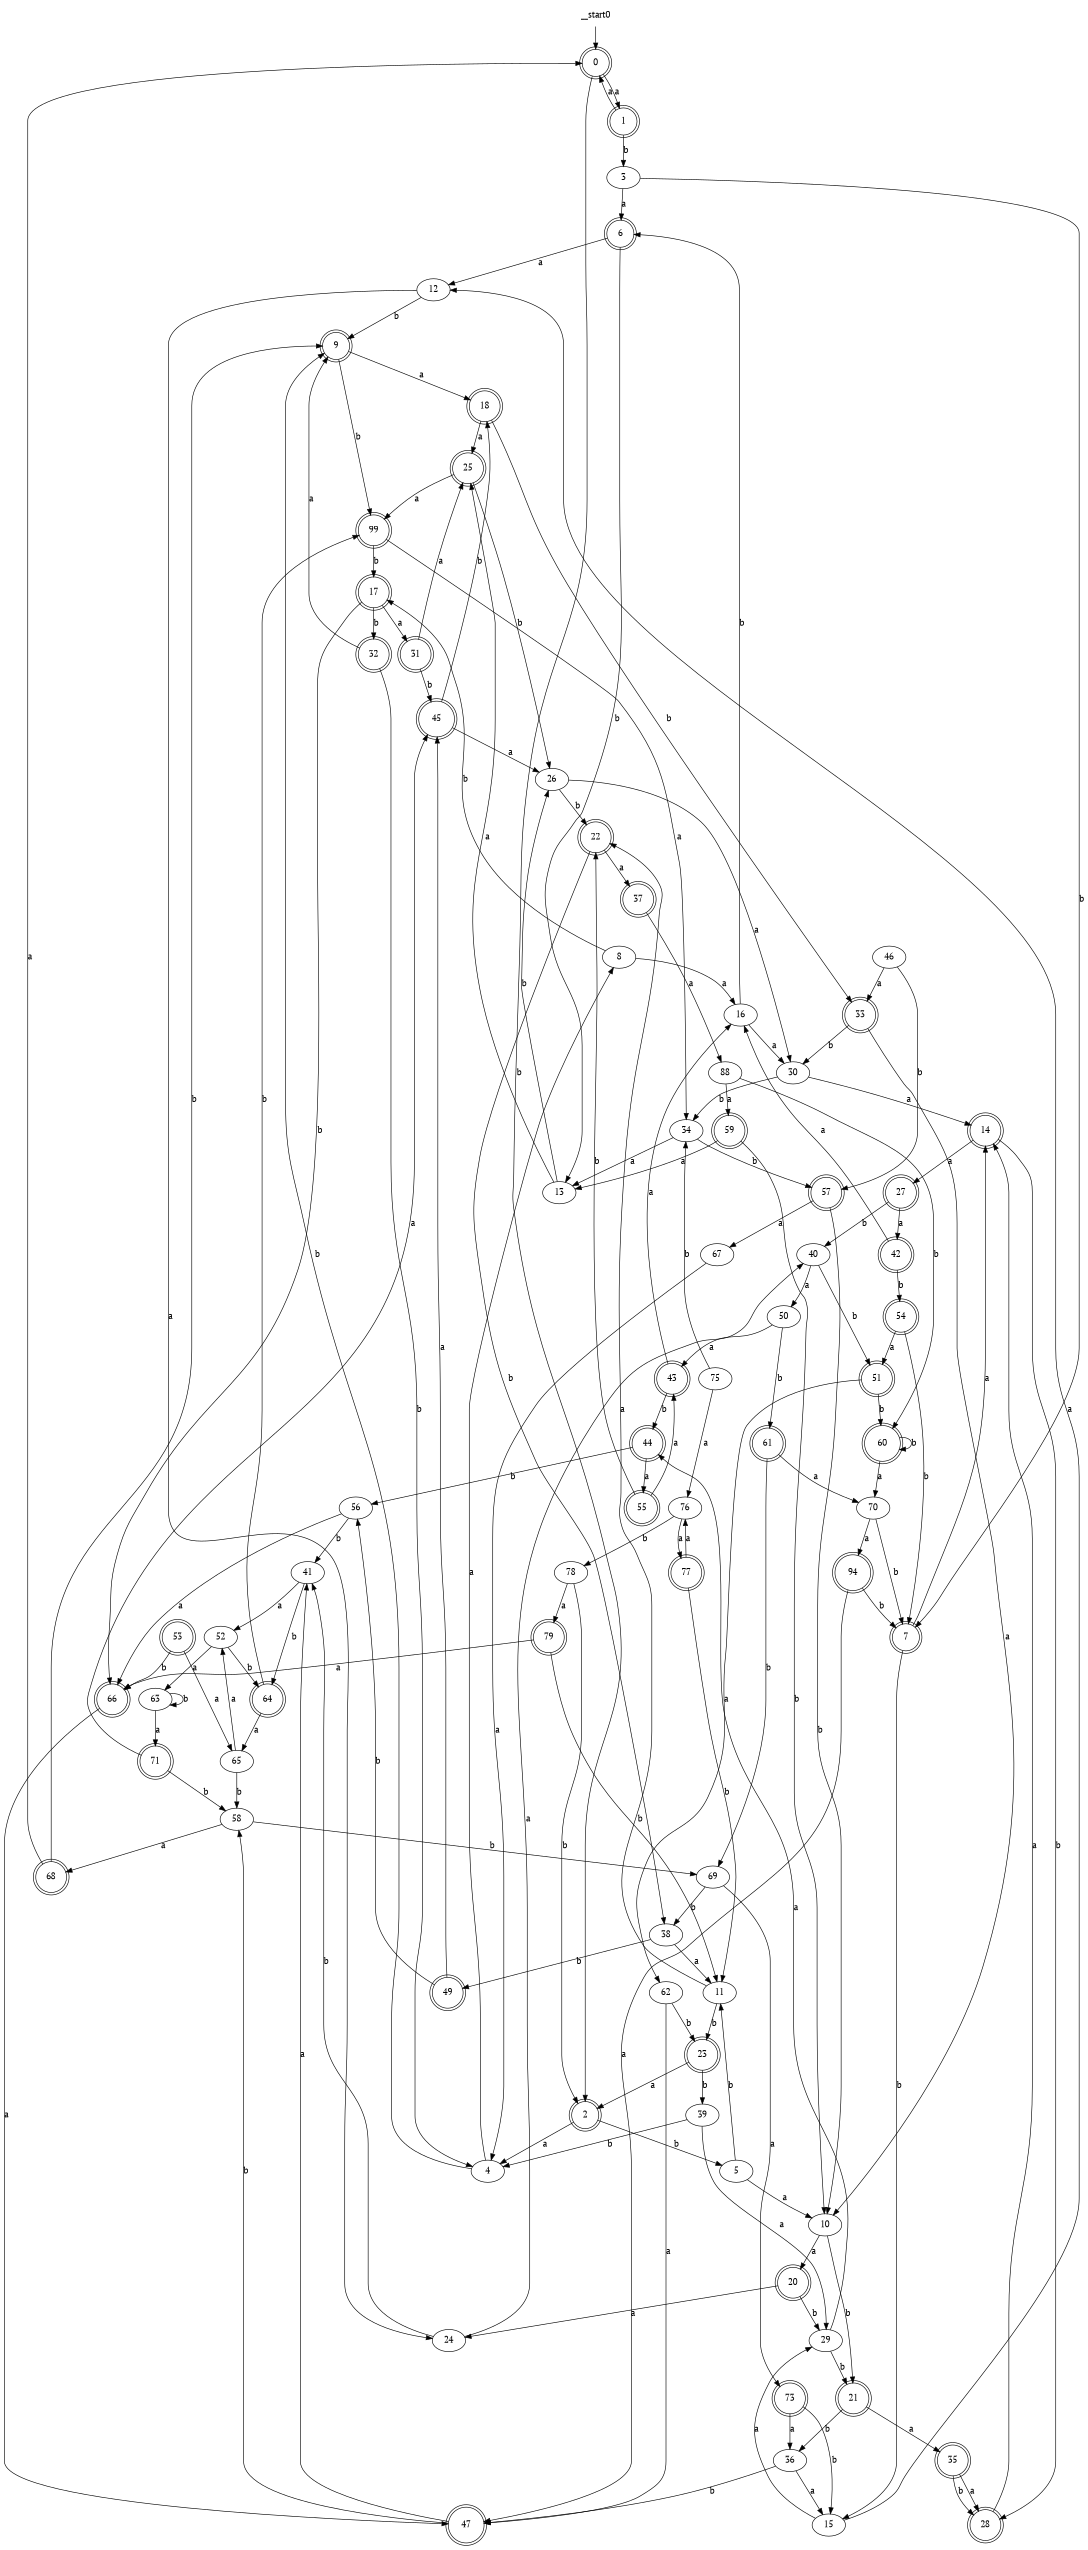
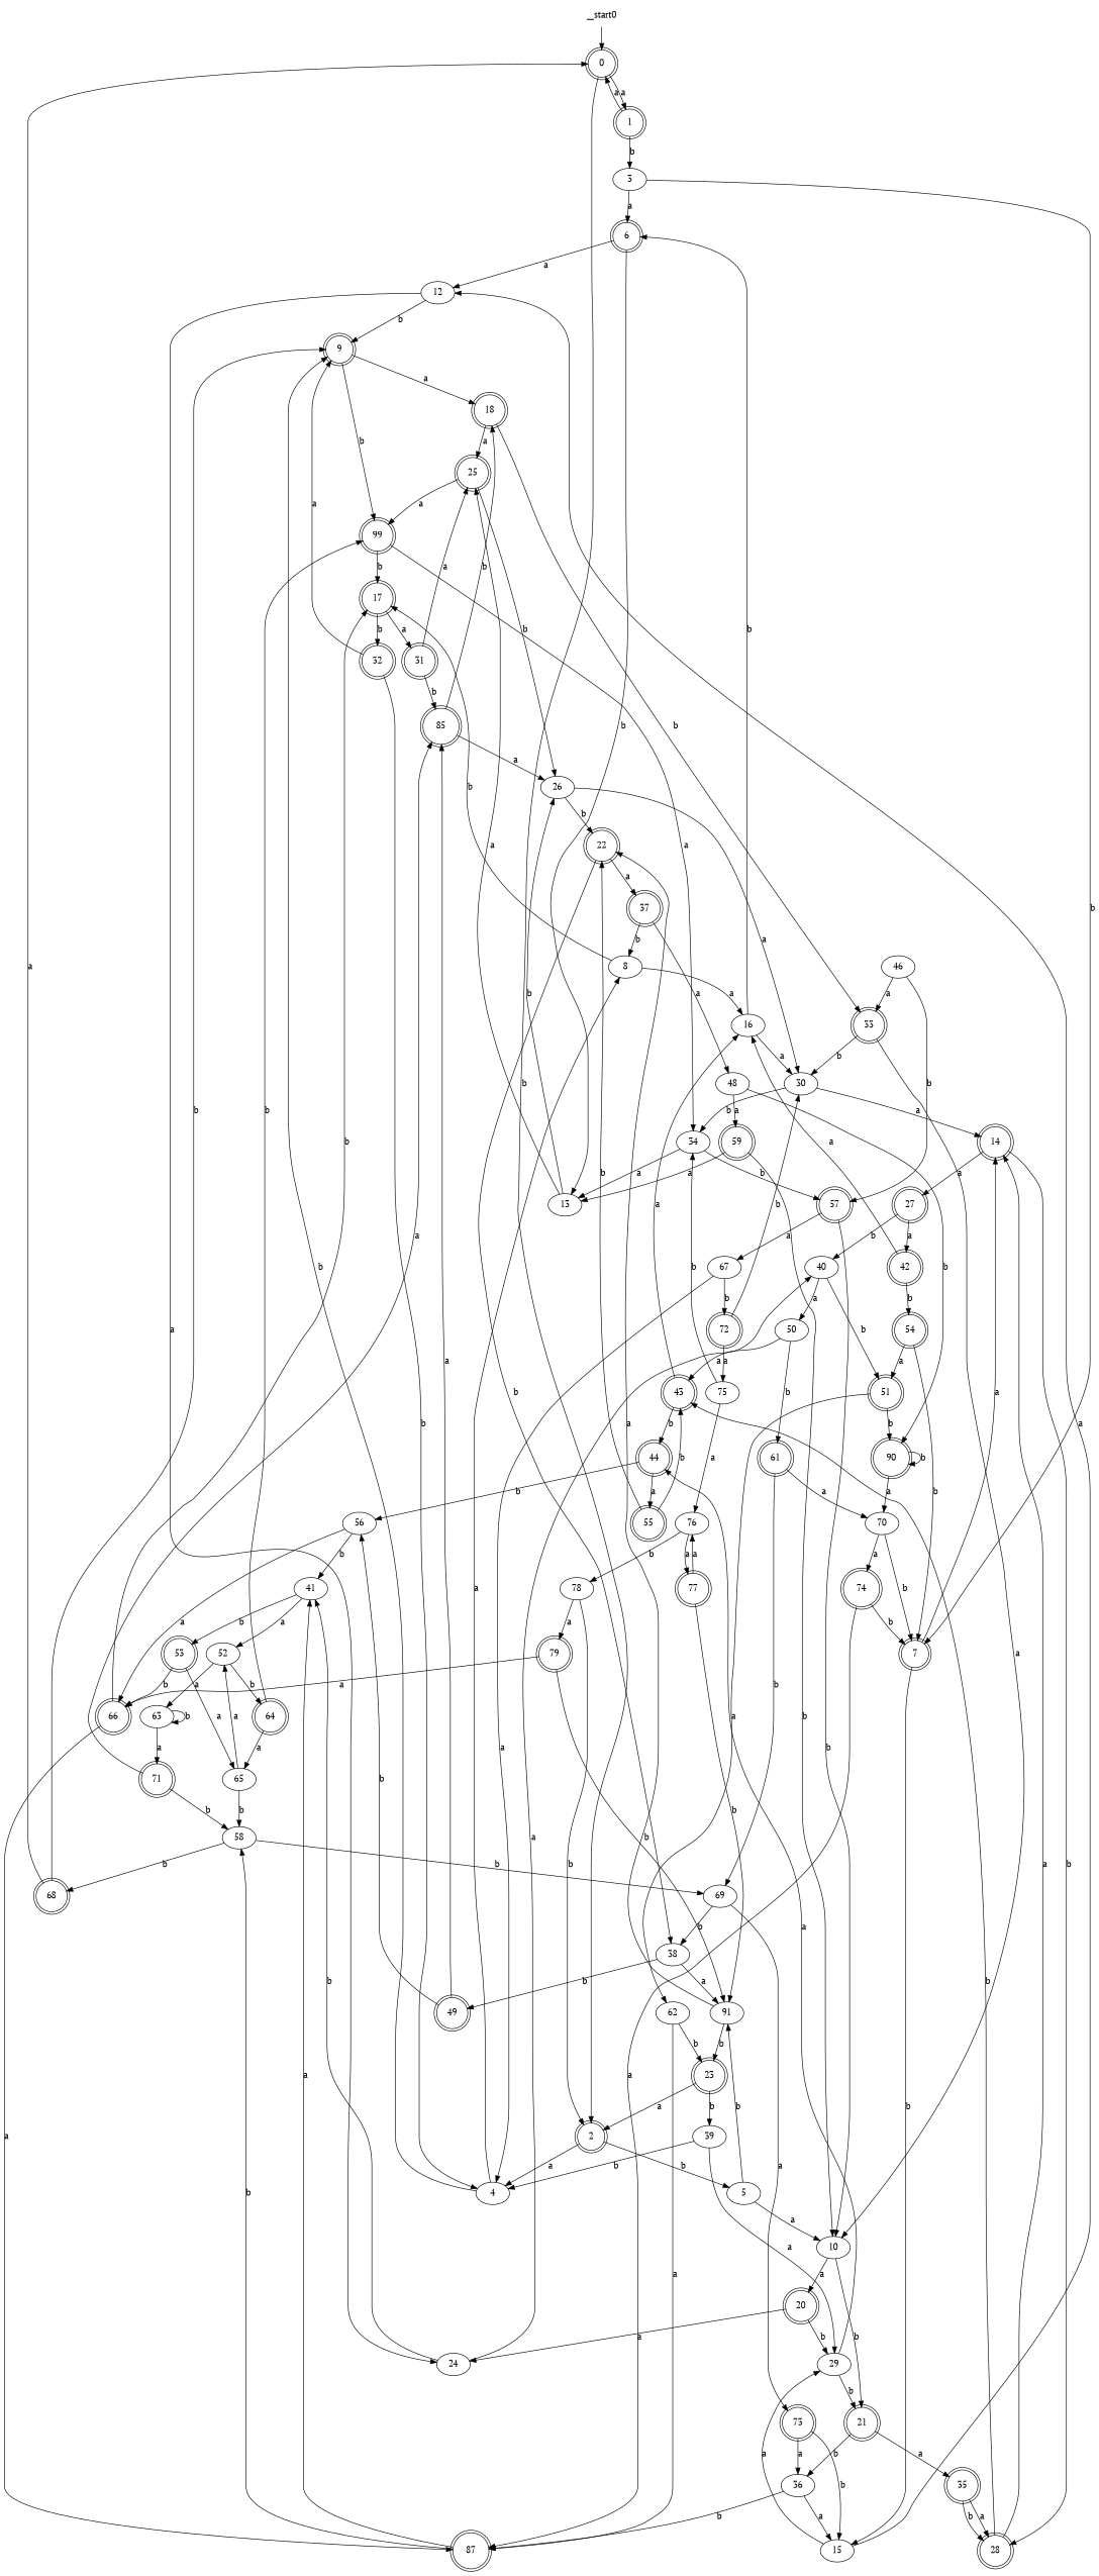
  digraph {
    fontname="PT Serif"
    node [fontname="PT Serif" shape=doublecircle]
    edge [fontname="PT Serif"]
    __start0 [shape=none]
    0
    1
    2
    3 [shape=""]
    4 [shape=""]
    5 [shape=""]
    6
    7
    8 [shape=""]
    9
    10 [shape=""]
-   11 [shape=""]
+   11 [label=91 shape=""]
    12 [shape=""]
    13 [shape=""]
    14
    15 [shape=""]
    16 [shape=""]
    17
    18
    n21 [label=99]
    20
    21
    22
    23
    24 [shape=""]
    25
    26 [shape=""]
    27
    28
    29 [shape=""]
    30 [shape=""]
    31
    32
    33
    34 [shape=""]
    35
    36 [shape=""]
    37
    38 [shape=""]
    39 [shape=""]
    40 [shape=""]
    41 [shape=""]
    42
    43
    44
-   45
+   45 [label=85]
    57
-   47
-   48 [label=88 shape=""]
+   47 [label=87]
+   48 [shape=""]
    49
    50 [shape=""]
    51
    52 [shape=""]
    53
    54
    55
    56 [shape=""]
    46 [shape=""]
    58 [shape=""]
    59
-   60
+   60 [label=90]
    61
    62 [shape=""]
    63 [shape=""]
    64
    65 [shape=""]
    66
    67 [shape=""]
    68
    69 [shape=""]
    70 [shape=""]
    71
+   72
    73
-   74 [label=94]
+   74
    75 [shape=""]
    76 [shape=""]
    77
    78 [shape=""]
    79
    __start0 -> 0
    0 -> 1 [label=a]
    0 -> 2 [label=b]
    1 -> 0 [label=a]
    1 -> 3 [label=b]
    2 -> 4 [label=a]
    2 -> 5 [label=b]
    3 -> 6 [label=a]
    3 -> 7 [label=b]
    4 -> 8 [label=a]
    4 -> 9 [label=b]
    5 -> 10 [label=a]
    5 -> 11 [label=b]
    6 -> 12 [label=a]
    6 -> 13 [label=b]
    7 -> 14 [label=a]
    7 -> 15 [label=b]
    8 -> 16 [label=a]
    8 -> 17 [label=b]
    9 -> 18 [label=a]
    9 -> n21 [label=b]
    10 -> 20 [label=a]
    10 -> 21 [label=b]
    11 -> 22 [label=a]
    11 -> 23 [label=b]
    12 -> 9 [label=b]
    12 -> 24 [label=a]
    13 -> 25 [label=a]
    13 -> 26 [label=b]
    14 -> 27 [label=a]
    14 -> 28 [label=b]
    15 -> 12 [label=a]
    15 -> 29 [label=a]
    16 -> 6 [label=b]
    16 -> 30 [label=a]
    17 -> 31 [label=a]
    17 -> 32 [label=b]
    18 -> 25 [label=a]
    18 -> 33 [label=b]
    n21 -> 17 [label=b]
    n21 -> 34 [label=a]
    20 -> 24 [label=a]
    20 -> 29 [label=b]
    21 -> 35 [label=a]
    21 -> 36 [label=b]
    22 -> 37 [label=a]
    22 -> 38 [label=b]
    23 -> 2 [label=a]
    23 -> 39 [label=b]
    24 -> 40 [label=a]
    24 -> 41 [label=b]
    25 -> n21 [label=a]
    25 -> 26 [label=b]
    26 -> 22 [label=b]
    26 -> 30 [label=a]
    27 -> 40 [label=b]
    27 -> 42 [label=a]
    28 -> 14 [label=a]
+   28 -> 43 [label=b]
    29 -> 21 [label=b]
    29 -> 44 [label=a]
    30 -> 14 [label=a]
    30 -> 34 [label=b]
    31 -> 25 [label=a]
    31 -> 45 [label=b]
    32 -> 4 [label=b]
    32 -> 9 [label=a]
    33 -> 10 [label=a]
    33 -> 30 [label=b]
    34 -> 13 [label=a]
    34 -> 57 [label=b]
    35 -> 28 [label=a]
    35 -> 28 [label=b]
    36 -> 15 [label=a]
    36 -> 47 [label=b]
+   37 -> 8 [label=b]
    37 -> 48 [label=a]
    38 -> 11 [label=a]
    38 -> 49 [label=b]
    39 -> 4 [label=b]
    39 -> 29 [label=a]
    40 -> 50 [label=a]
    40 -> 51 [label=b]
    41 -> 52 [label=a]
-   41 -> 64 [label=b]
+   41 -> 53 [label=b]
    42 -> 16 [label=a]
    42 -> 54 [label=b]
    43 -> 16 [label=a]
    43 -> 44 [label=b]
    44 -> 55 [label=a]
    44 -> 56 [label=b]
    45 -> 18 [label=b]
    45 -> 26 [label=a]
    57 -> 10 [label=b]
    57 -> 67 [label=a]
    47 -> 41 [label=a]
    47 -> 58 [label=b]
    48 -> 59 [label=a]
    48 -> 60 [label=b]
    49 -> 45 [label=a]
    49 -> 56 [label=b]
    50 -> 43 [label=a]
    50 -> 61 [label=b]
    51 -> 60 [label=b]
    51 -> 62 [label=a]
    52 -> 63 [label=a]
    52 -> 64 [label=b]
    53 -> 65 [label=a]
    53 -> 66 [label=b]
    54 -> 7 [label=b]
    54 -> 51 [label=a]
    55 -> 22 [label=b]
-   55 -> 43 [label=a]
+   55 -> 43 [label=b]
    56 -> 41 [label=b]
    56 -> 66 [label=a]
    46 -> 33 [label=a]
    46 -> 57 [label=b]
-   58 -> 68 [label=a]
+   58 -> 68 [label=b]
    58 -> 69 [label=b]
    59 -> 10 [label=b]
    59 -> 13 [label=a]
    60 -> 60 [label=b]
    60 -> 70 [label=a]
    61 -> 69 [label=b]
    61 -> 70 [label=a]
    62 -> 23 [label=b]
    62 -> 47 [label=a]
    63 -> 63 [label=b]
    63 -> 71 [label=a]
    64 -> n21 [label=b]
    64 -> 65 [label=a]
    65 -> 52 [label=a]
    65 -> 58 [label=b]
-   17 -> 66 [label=b]
+   66 -> 17 [label=b]
    66 -> 47 [label=a]
    67 -> 4 [label=a]
+   67 -> 72 [label=b]
    68 -> 0 [label=a]
    68 -> 9 [label=b]
    69 -> 38 [label=b]
    69 -> 73 [label=a]
    70 -> 7 [label=b]
    70 -> 74 [label=a]
    71 -> 45 [label=a]
    71 -> 58 [label=b]
+   72 -> 30 [label=b]
+   72 -> 75 [label=a]
    73 -> 15 [label=b]
    73 -> 36 [label=a]
    74 -> 7 [label=b]
    74 -> 47 [label=a]
    75 -> 34 [label=b]
    75 -> 76 [label=a]
    76 -> 77 [label=a]
    76 -> 78 [label=b]
    77 -> 11 [label=b]
    77 -> 76 [label=a]
    78 -> 2 [label=b]
    78 -> 79 [label=a]
    79 -> 11 [label=b]
    79 -> 66 [label=a]
  }
